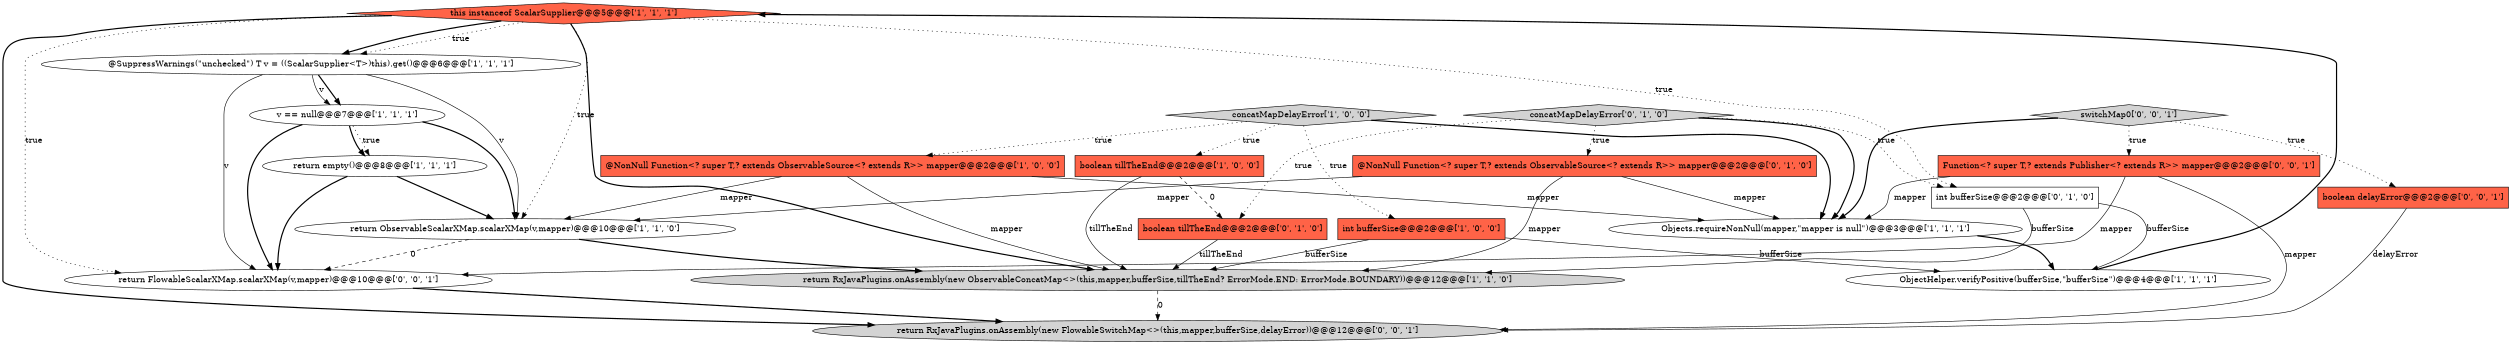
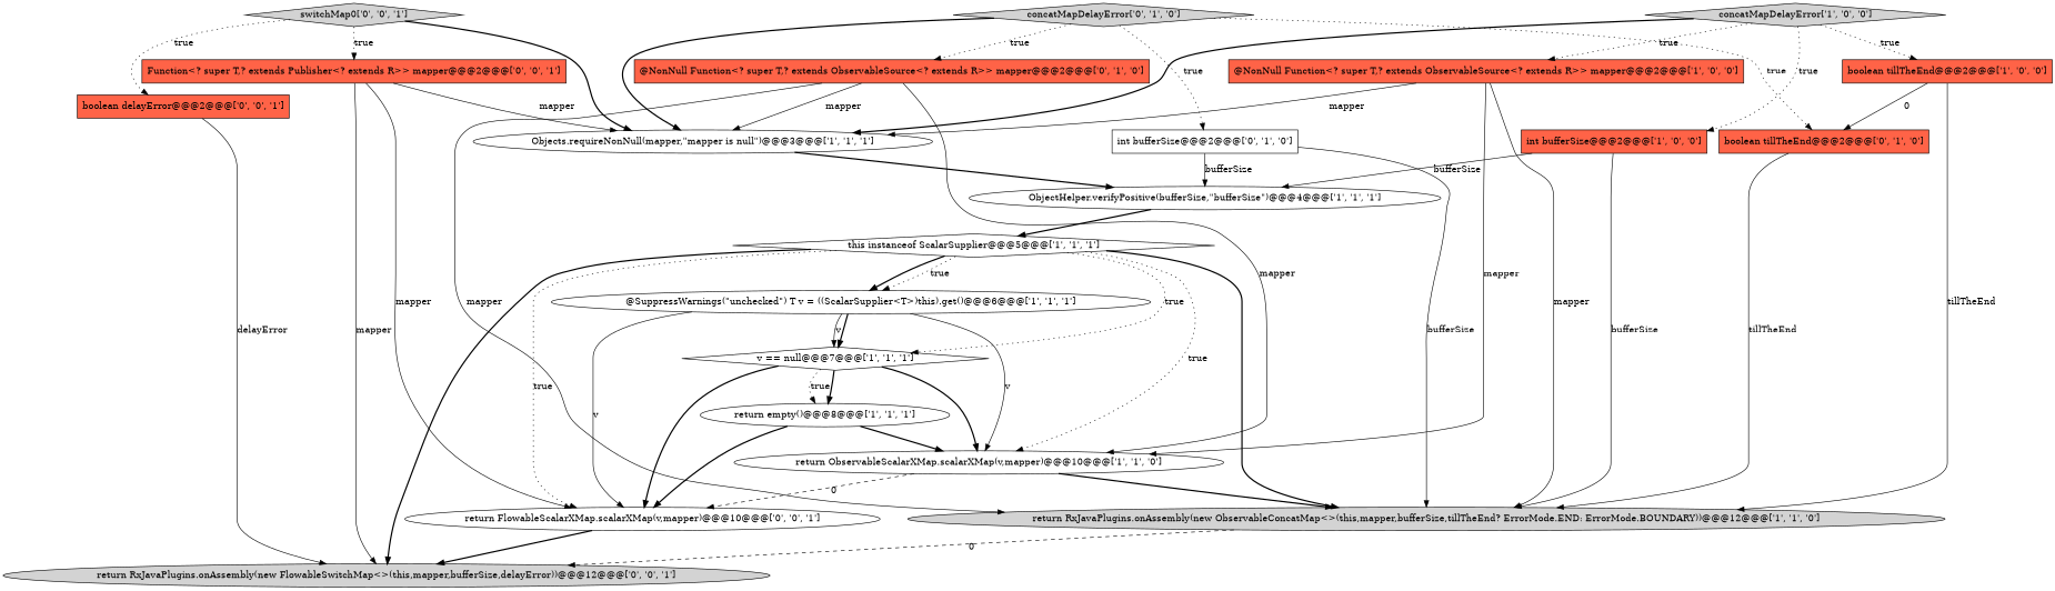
  digraph {
    node [fillcolor=white shape=ellipse style=filled]
    edge [style=solid]
    n1 [fillcolor=lightgray label="return RxJavaPlugins.onAssembly(new FlowableSwitchMap<>(this,mapper,bufferSize,delayError))@@@12@@@['0', '0', '1']"]
-   n2 [fillcolor=tomato label="this instanceof ScalarSupplier@@@5@@@['1', '1', '1']" shape=diamond]
+   n2 [label="this instanceof ScalarSupplier@@@5@@@['1', '1', '1']" shape=diamond]
    n3 [label="return FlowableScalarXMap.scalarXMap(v,mapper)@@@10@@@['0', '0', '1']"]
    n4 [label="@SuppressWarnings(\"unchecked\") T v = ((ScalarSupplier<T>)this).get()@@@6@@@['1', '1', '1']"]
-   n5 [label="v == null@@@7@@@['1', '1', '1']"]
+   n5 [label="v == null@@@7@@@['1', '1', '1']" shape=diamond]
    n6 [fillcolor=lightgray label="return RxJavaPlugins.onAssembly(new ObservableConcatMap<>(this,mapper,bufferSize,tillTheEnd? ErrorMode.END: ErrorMode.BOUNDARY))@@@12@@@['1', '1', '0']"]
    n7 [label="return ObservableScalarXMap.scalarXMap(v,mapper)@@@10@@@['1', '1', '0']"]
    n8 [label="return empty()@@@8@@@['1', '1', '1']"]
    n9 [fillcolor=lightgray label="switchMap0['0', '0', '1']" shape=diamond]
    n10 [fillcolor=tomato label="boolean delayError@@@2@@@['0', '0', '1']" shape=box]
    n11 [label="Objects.requireNonNull(mapper,\"mapper is null\")@@@3@@@['1', '1', '1']"]
    n12 [fillcolor=tomato label="Function<? super T,? extends Publisher<? extends R>> mapper@@@2@@@['0', '0', '1']" shape=box]
    n13 [label="ObjectHelper.verifyPositive(bufferSize,\"bufferSize\")@@@4@@@['1', '1', '1']"]
    n14 [fillcolor=tomato label="int bufferSize@@@2@@@['1', '0', '0']" shape=box]
    n15 [fillcolor=tomato label="boolean tillTheEnd@@@2@@@['0', '1', '0']" shape=box]
    n16 [label="int bufferSize@@@2@@@['0', '1', '0']" shape=box]
    n17 [fillcolor=tomato label="boolean tillTheEnd@@@2@@@['1', '0', '0']" shape=box]
    n18 [fillcolor=lightgray label="concatMapDelayError['1', '0', '0']" shape=diamond]
    n19 [fillcolor=tomato label="@NonNull Function<? super T,? extends ObservableSource<? extends R>> mapper@@@2@@@['1', '0', '0']" shape=box]
    n20 [fillcolor=tomato label="@NonNull Function<? super T,? extends ObservableSource<? extends R>> mapper@@@2@@@['0', '1', '0']" shape=box]
    n21 [fillcolor=lightgray label="concatMapDelayError['0', '1', '0']" shape=diamond]
    n2 -> n1 [style=bold]
    n2 -> n3 [label=true style=dotted]
    n2 -> n4 [style=bold]
    n2 -> n4 [label=true style=dotted]
-   n2 -> n16 [label=true style=dotted]
+   n2 -> n5 [label=true style=dotted]
    n2 -> n6 [style=bold]
    n2 -> n7 [label=true style=dotted]
    n3 -> n1 [style=bold]
    n4 -> n3 [label=v]
    n4 -> n5 [style=bold]
    n4 -> n5 [label=v]
    n4 -> n7 [label=v]
    n5 -> n3 [style=bold]
    n5 -> n7 [style=bold]
    n5 -> n8 [label=true style=dotted]
    n5 -> n8 [style=bold]
    n6 -> n1 [label=0 style=dashed]
    n7 -> n3 [label=0 style=dashed]
    n7 -> n6 [style=bold]
    n8 -> n3 [style=bold]
    n8 -> n7 [style=bold]
    n9 -> n10 [label=true style=dotted]
    n9 -> n11 [style=bold]
    n9 -> n12 [label=true style=dotted]
    n10 -> n1 [label=delayError]
    n11 -> n13 [style=bold]
    n12 -> n1 [label=mapper]
    n12 -> n3 [label=mapper]
    n12 -> n11 [label=mapper]
    n13 -> n2 [style=bold]
    n14 -> n6 [label=bufferSize]
    n14 -> n13 [label=bufferSize]
    n15 -> n6 [label=tillTheEnd]
    n16 -> n6 [label=bufferSize]
    n16 -> n13 [label=bufferSize]
    n17 -> n6 [label=tillTheEnd]
-   n17 -> n15 [label=0 style=dashed]
+   n17 -> n15 [label=0]
    n18 -> n11 [style=bold]
    n18 -> n14 [label=true style=dotted]
    n18 -> n17 [label=true style=dotted]
    n18 -> n19 [label=true style=dotted]
    n19 -> n6 [label=mapper]
    n19 -> n7 [label=mapper]
    n19 -> n11 [label=mapper]
    n20 -> n6 [label=mapper]
    n20 -> n7 [label=mapper]
    n20 -> n11 [label=mapper]
    n21 -> n11 [style=bold]
    n21 -> n15 [label=true style=dotted]
    n21 -> n16 [label=true style=dotted]
    n21 -> n20 [label=true style=dotted]
  }
